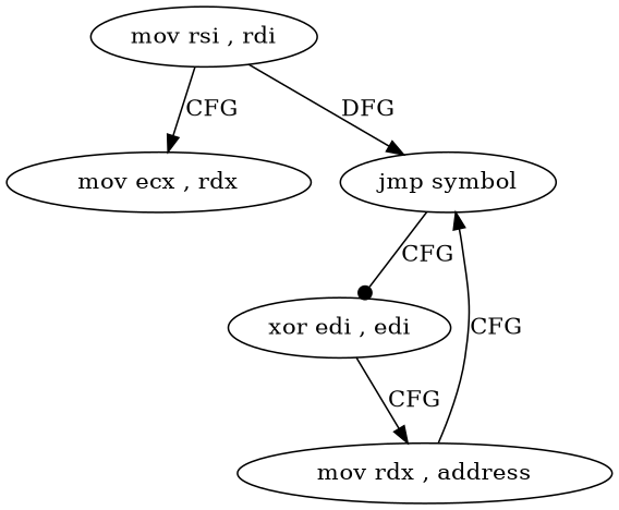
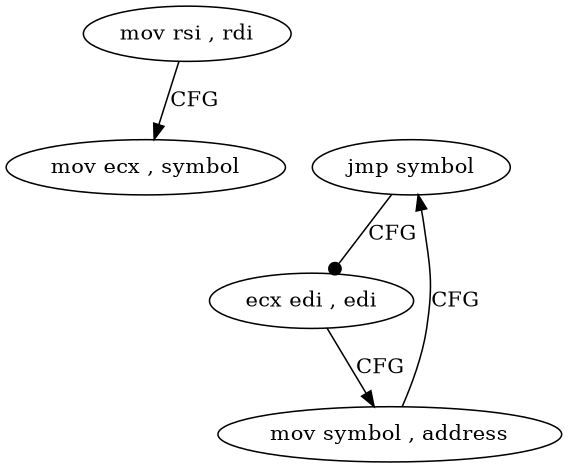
  digraph {
    edge [arrowhead=normal]
    n1 [label="mov rsi , rdi"]
-   n2 [label="mov ecx , rdx"]
+   n2 [label="mov ecx , symbol"]
    n3 [label="jmp symbol"]
-   n4 [label="xor edi , edi"]
-   n5 [label="mov rdx , address"]
+   n4 [label="ecx edi , edi"]
+   n5 [label="mov symbol , address"]
    n1 -> n2 [label=CFG]
-   n1 -> n3 [label=DFG]
    n3 -> n4 [arrowhead=dot label=CFG]
    n4 -> n5 [label=CFG]
    n5 -> n3 [label=CFG]
  }
